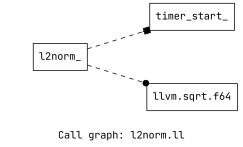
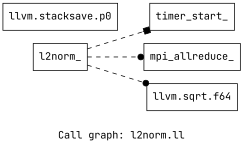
  digraph {
    fontname="JetBrains Mono"
    label="Call graph: l2norm.ll"
    rankdir=LR
    node [fontname="JetBrains Mono" shape=record]
    edge [arrowhead=dot fontname="JetBrains Mono" style=dashed]
    n1 [label="{l2norm_}"]
    n2 [label="{timer_start_}"]
+   n3 [label="{mpi_allreduce_}"]
    n4 [label="{llvm.sqrt.f64}"]
+   n5 [label="{llvm.stacksave.p0}"]
    n1 -> n2 [arrowhead=box]
+   n1 -> n3
    n1 -> n4
  }
